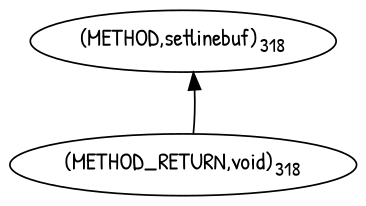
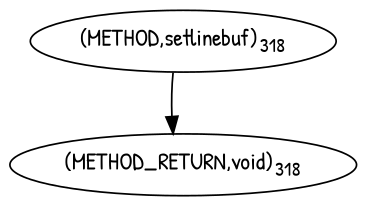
  digraph {
    fontname="Patrick Hand"
    node [fontname="Patrick Hand"]
    n1 [label=<(METHOD,setlinebuf)<SUB>318</SUB>>]
    n2 [label=<(METHOD_RETURN,void)<SUB>318</SUB>>]
-   n2 -> n1 [fontname="Patrick Hand"]
+   n1 -> n2 [fontname="Patrick Hand"]
  }
